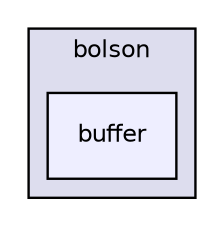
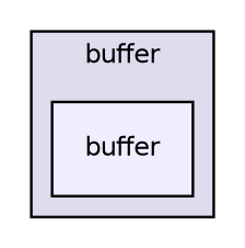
  digraph {
    compound=true
    n1 [fillcolor="#eeeeff" fontname=Helvetica fontsize=10 label=buffer pencolor=black shape=box style=filled]
    subgraph cluster_1 {
      bgcolor="#ddddee"
      fontname=Helvetica
      fontsize=10
-     label=bolson
+     label=buffer
      pencolor=black
      n1
    }
  }
